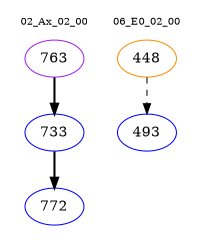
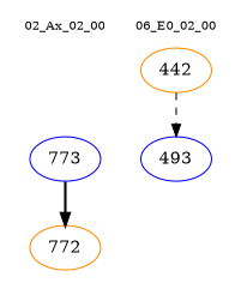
  digraph {
    node [color=blue]
    edge [color=black style=bold]
-   n1 [color=purple label=763]
-   n2 [label=733]
-   n3 [label=772]
-   n4 [color=darkorange label=448]
+   n2 [label=773]
+   n3 [color=darkorange label=772]
+   n4 [color=darkorange label=442]
    n5 [label=493]
    subgraph cluster_1 {
      color=white
      fontsize=10
      label="02_Ax_02_00"
-     n1
      n2
      n3
    }
    subgraph cluster_2 {
      color=white
      fontsize=10
      label="06_E0_02_00"
      n4
      n5
    }
-   n1 -> n2
    n2 -> n3
    n4 -> n5 [style=dashed]
  }
